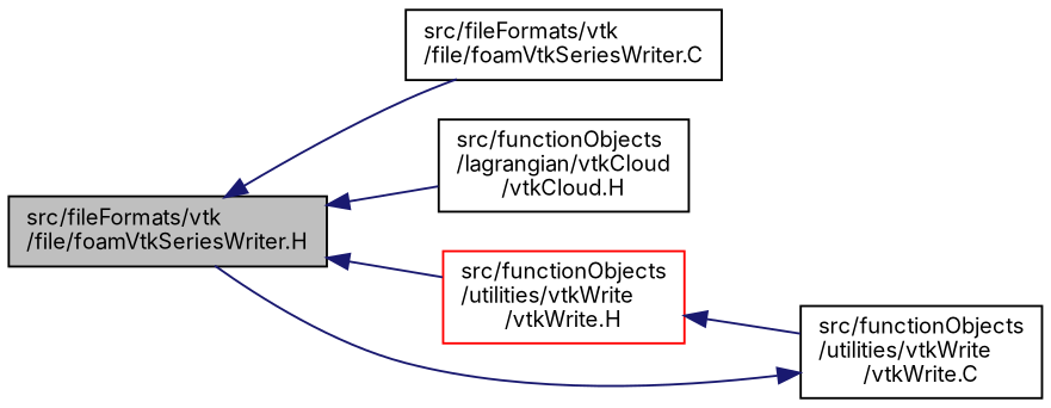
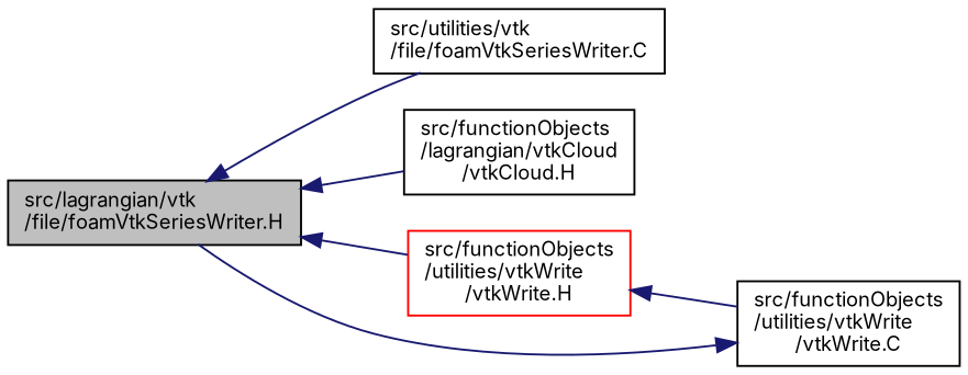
  digraph {
    fontname=Inter
    rankdir=LR
    node [color=black fontname=Inter fontsize=10 shape=record]
    edge [color=midnightblue dir=back fontname=Inter fontsize=10 labelfontname=Helvetica labelfontsize=10 style=solid]
-   n1 [fillcolor=grey75 fontcolor=black height=0.2 label="src/fileFormats/vtk\l/file/foamVtkSeriesWriter.H" style=filled width=0.4]
-   n2 [height=0.2 label="src/fileFormats/vtk\l/file/foamVtkSeriesWriter.C" width=0.4]
+   n1 [fillcolor=grey75 fontcolor=black height=0.2 label="src/lagrangian/vtk\l/file/foamVtkSeriesWriter.H" style=filled width=0.4]
+   n2 [height=0.2 label="src/utilities/vtk\l/file/foamVtkSeriesWriter.C" width=0.4]
    n3 [height=0.2 label="src/functionObjects\l/lagrangian/vtkCloud\l/vtkCloud.H" width=0.4]
    n4 [color=red height=0.2 label="src/functionObjects\l/utilities/vtkWrite\l/vtkWrite.H" width=0.4]
    n5 [height=0.2 label="src/functionObjects\l/utilities/vtkWrite\l/vtkWrite.C" width=0.4]
    n1 -> n2
    n1 -> n3
    n1 -> n4
    n4 -> n5
    n5 -> n1
  }
